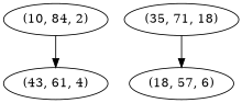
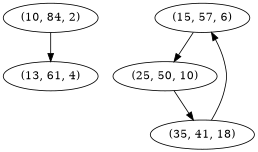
  digraph {
    fontname="DejaVu Serif"
    node [fontname="DejaVu Serif"]
    edge [fontname="DejaVu Serif"]
    n1 [label="(10, 84, 2)"]
-   "(13, 61, 4)" [label="(43, 61, 4)"]
-   "(18, 57, 6)"
-   "(35, 41, 18)" [label="(35, 71, 18)"]
+   "(13, 61, 4)"
+   "(18, 57, 6)" [label="(15, 57, 6)"]
+   "(25, 50, 10)"
+   "(35, 41, 18)"
    n1 -> "(13, 61, 4)"
+   "(18, 57, 6)" -> "(25, 50, 10)"
+   "(25, 50, 10)" -> "(35, 41, 18)"
    "(35, 41, 18)" -> "(18, 57, 6)"
  }
